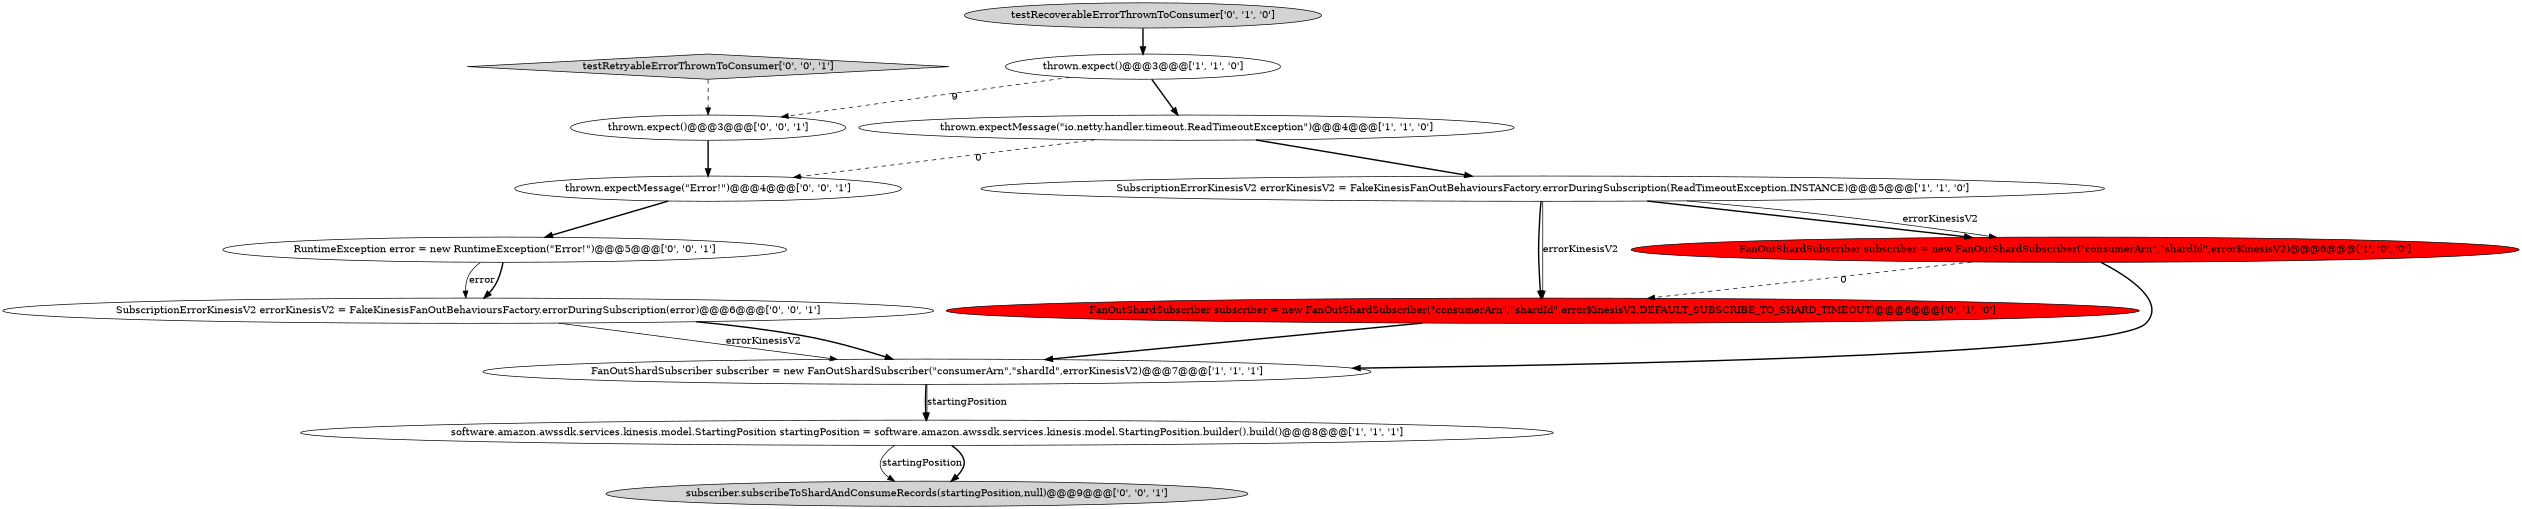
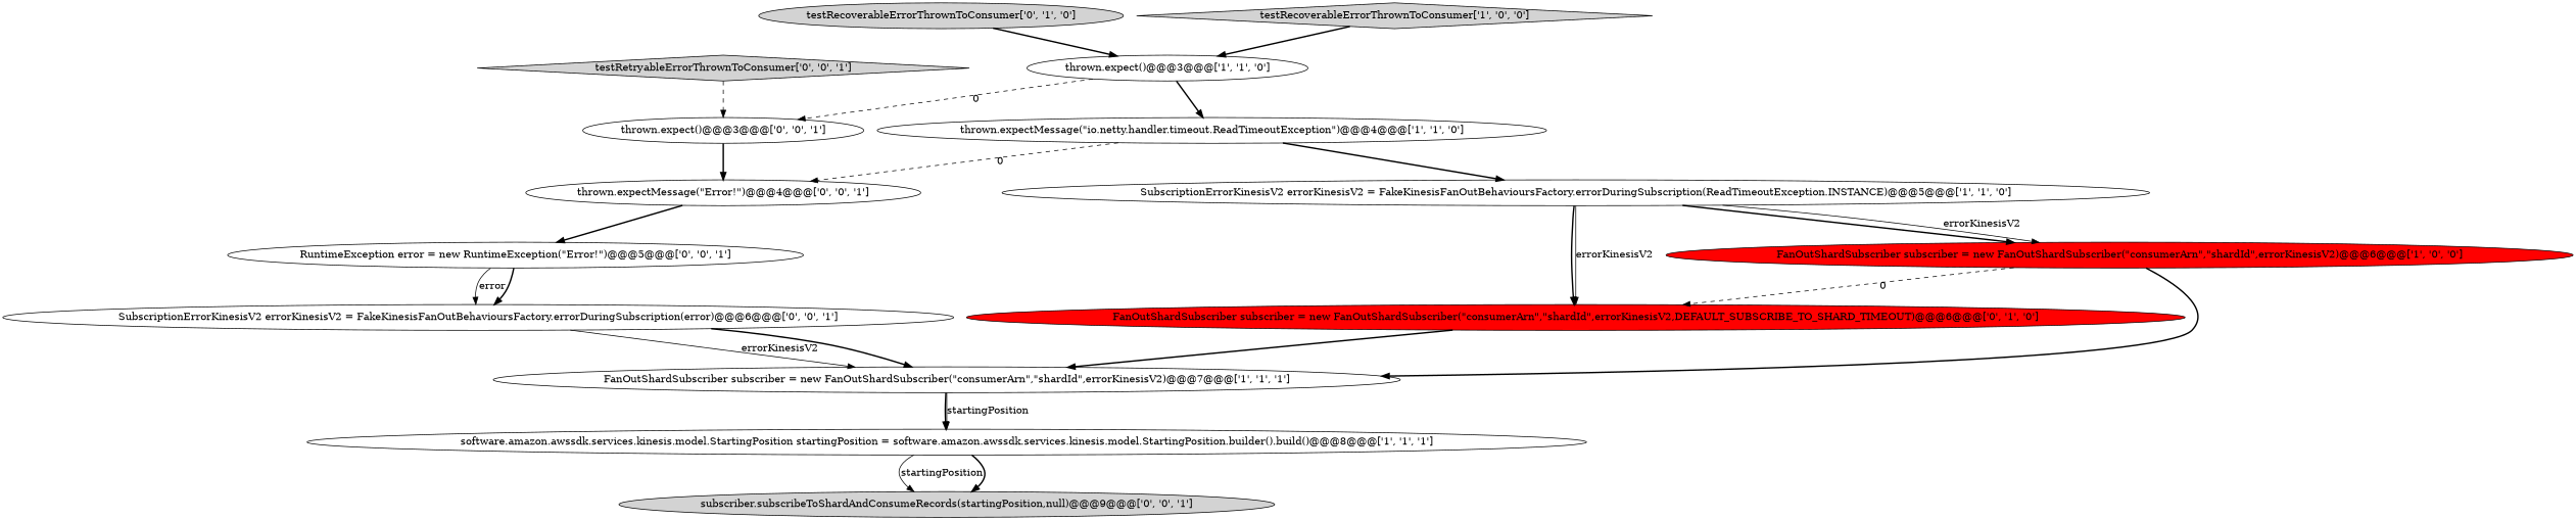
  digraph {
    node [fillcolor=white shape=ellipse style=filled]
    edge [style=bold]
    n1 [fillcolor=red label="FanOutShardSubscriber subscriber = new FanOutShardSubscriber(\"consumerArn\",\"shardId\",errorKinesisV2)@@@6@@@['1', '0', '0']"]
    n2 [fillcolor=red label="FanOutShardSubscriber subscriber = new FanOutShardSubscriber(\"consumerArn\",\"shardId\",errorKinesisV2,DEFAULT_SUBSCRIBE_TO_SHARD_TIMEOUT)@@@6@@@['0', '1', '0']"]
    n3 [label="FanOutShardSubscriber subscriber = new FanOutShardSubscriber(\"consumerArn\",\"shardId\",errorKinesisV2)@@@7@@@['1', '1', '1']"]
    n4 [label="software.amazon.awssdk.services.kinesis.model.StartingPosition startingPosition = software.amazon.awssdk.services.kinesis.model.StartingPosition.builder().build()@@@8@@@['1', '1', '1']"]
    n5 [label="RuntimeException error = new RuntimeException(\"Error!\")@@@5@@@['0', '0', '1']"]
    n6 [label="SubscriptionErrorKinesisV2 errorKinesisV2 = FakeKinesisFanOutBehavioursFactory.errorDuringSubscription(error)@@@6@@@['0', '0', '1']"]
    n7 [label="thrown.expect()@@@3@@@['1', '1', '0']"]
    n8 [label="thrown.expectMessage(\"io.netty.handler.timeout.ReadTimeoutException\")@@@4@@@['1', '1', '0']"]
    n9 [label="thrown.expect()@@@3@@@['0', '0', '1']"]
    n10 [label="thrown.expectMessage(\"Error!\")@@@4@@@['0', '0', '1']"]
    n11 [label="SubscriptionErrorKinesisV2 errorKinesisV2 = FakeKinesisFanOutBehavioursFactory.errorDuringSubscription(ReadTimeoutException.INSTANCE)@@@5@@@['1', '1', '0']"]
    n12 [fillcolor=lightgray label="testRecoverableErrorThrownToConsumer['0', '1', '0']"]
    n13 [fillcolor=lightgray label="subscriber.subscribeToShardAndConsumeRecords(startingPosition,null)@@@9@@@['0', '0', '1']"]
+   n14 [fillcolor=lightgray label="testRecoverableErrorThrownToConsumer['1', '0', '0']" shape=diamond]
    n15 [fillcolor=lightgray label="testRetryableErrorThrownToConsumer['0', '0', '1']" shape=diamond]
    n1 -> n2 [label=0 style=dashed]
    n1 -> n3
    n2 -> n3
    n3 -> n4
    n3 -> n4 [label=startingPosition style=solid]
    n4 -> n13 [label=startingPosition style=solid]
    n4 -> n13
    n5 -> n6 [label=error style=solid]
    n5 -> n6
    n6 -> n3 [label=errorKinesisV2 style=solid]
    n6 -> n3
    n7 -> n8
-   n7 -> n9 [label=9 style=dashed]
+   n7 -> n9 [label=0 style=dashed]
    n8 -> n10 [label=0 style=dashed]
    n8 -> n11
    n9 -> n10
    n10 -> n5
    n11 -> n1
    n11 -> n1 [label=errorKinesisV2 style=solid]
    n11 -> n2 [label=errorKinesisV2 style=solid]
    n11 -> n2
    n12 -> n7
+   n14 -> n7
    n15 -> n9 [style=dashed]
  }
